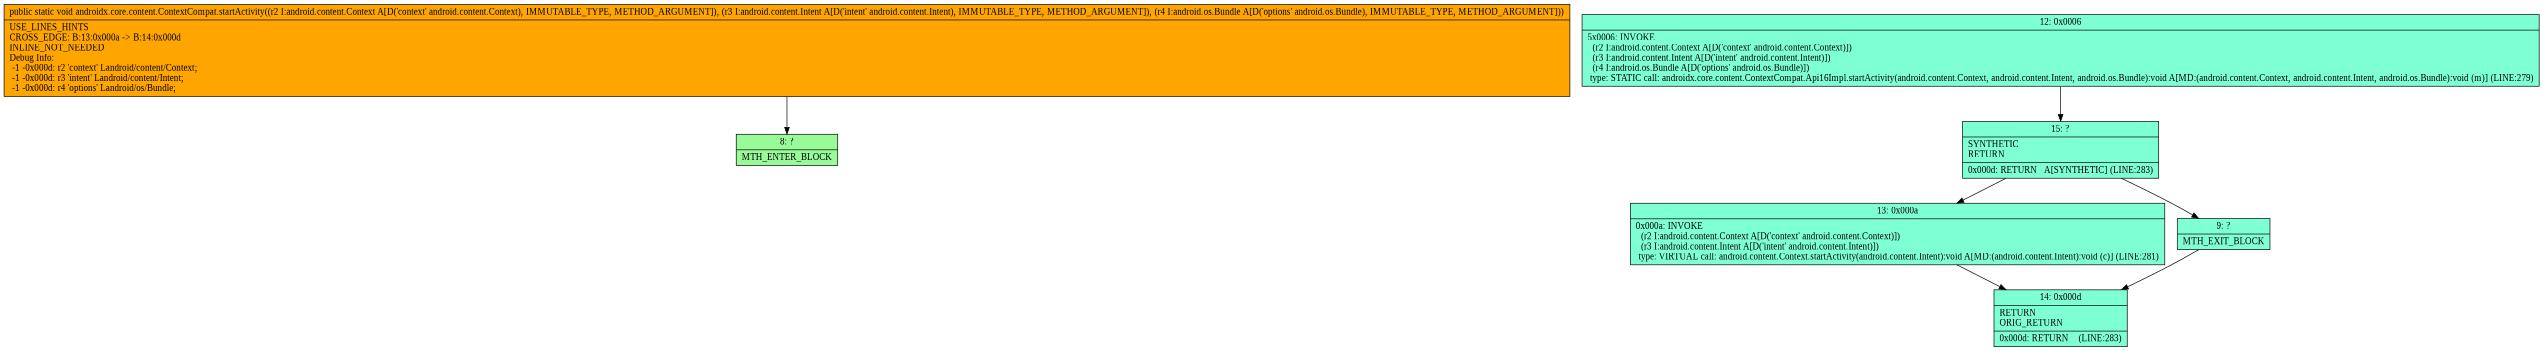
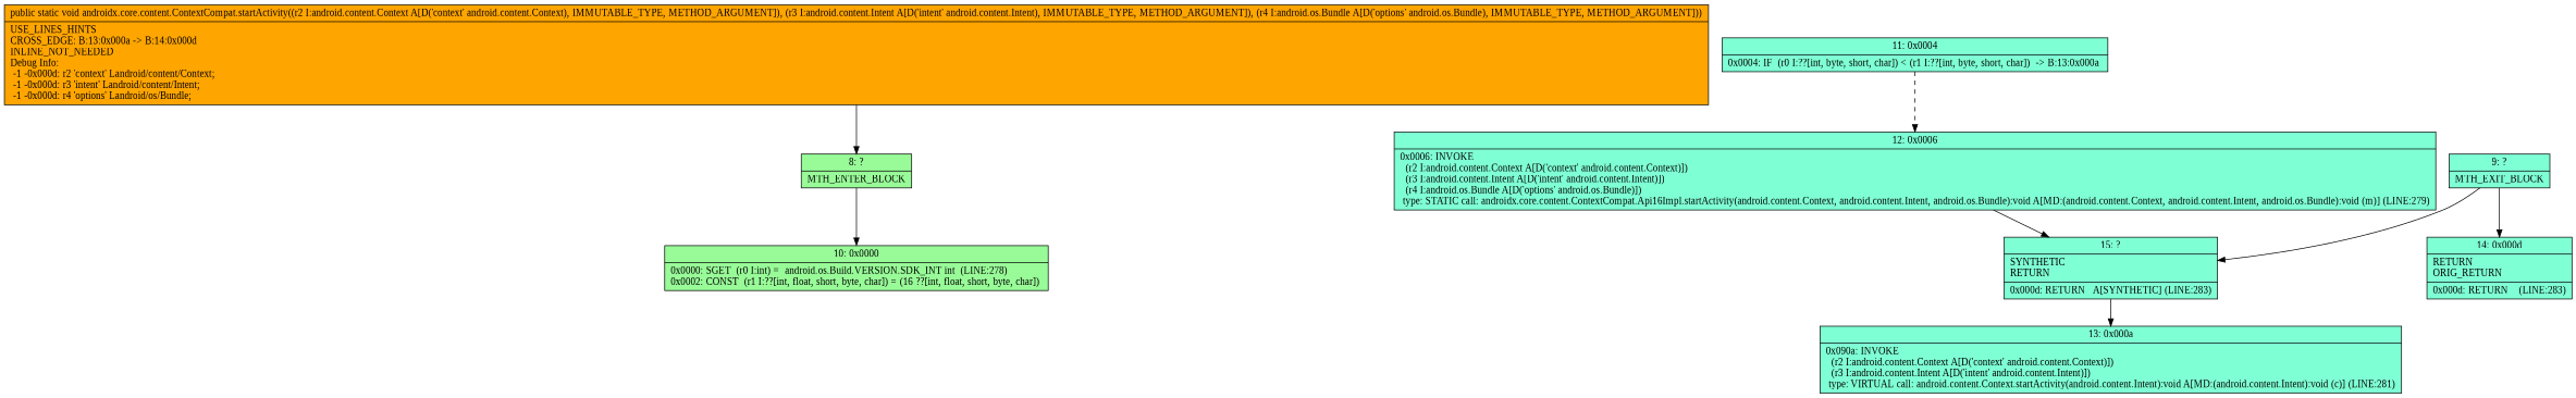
  digraph {
    fontname="Liberation Serif"
    node [fillcolor=aquamarine fontname="Liberation Serif" shape=record style=filled]
    edge [fontname="Liberation Serif"]
    n1 [fillcolor=palegreen label="{8\:\ ?|MTH_ENTER_BLOCK\l}"]
-   n4 [label="{12\:\ 0x0006|5x0006: INVOKE  \l  (r2 I:android.content.Context A[D('context' android.content.Context)])\l  (r3 I:android.content.Intent A[D('intent' android.content.Intent)])\l  (r4 I:android.os.Bundle A[D('options' android.os.Bundle)])\l type: STATIC call: androidx.core.content.ContextCompat.Api16Impl.startActivity(android.content.Context, android.content.Intent, android.os.Bundle):void A[MD:(android.content.Context, android.content.Intent, android.os.Bundle):void (m)] (LINE:279)\l}"]
+   n2 [fillcolor=palegreen label="{10\:\ 0x0000|0x0000: SGET  (r0 I:int) =  android.os.Build.VERSION.SDK_INT int  (LINE:278)\l0x0002: CONST  (r1 I:??[int, float, short, byte, char]) = (16 ??[int, float, short, byte, char]) \l}"]
+   n3 [label="{11\:\ 0x0004|0x0004: IF  (r0 I:??[int, byte, short, char]) \< (r1 I:??[int, byte, short, char])  \-\> B:13:0x000a \l}"]
+   n4 [label="{12\:\ 0x0006|0x0006: INVOKE  \l  (r2 I:android.content.Context A[D('context' android.content.Context)])\l  (r3 I:android.content.Intent A[D('intent' android.content.Intent)])\l  (r4 I:android.os.Bundle A[D('options' android.os.Bundle)])\l type: STATIC call: androidx.core.content.ContextCompat.Api16Impl.startActivity(android.content.Context, android.content.Intent, android.os.Bundle):void A[MD:(android.content.Context, android.content.Intent, android.os.Bundle):void (m)] (LINE:279)\l}"]
    n5 [label="{15\:\ ?|SYNTHETIC\lRETURN\l|0x000d: RETURN   A[SYNTHETIC] (LINE:283)\l}"]
-   n6 [label="{13\:\ 0x000a|0x000a: INVOKE  \l  (r2 I:android.content.Context A[D('context' android.content.Context)])\l  (r3 I:android.content.Intent A[D('intent' android.content.Intent)])\l type: VIRTUAL call: android.content.Context.startActivity(android.content.Intent):void A[MD:(android.content.Intent):void (c)] (LINE:281)\l}"]
+   n6 [label="{13\:\ 0x000a|0x090a: INVOKE  \l  (r2 I:android.content.Context A[D('context' android.content.Context)])\l  (r3 I:android.content.Intent A[D('intent' android.content.Intent)])\l type: VIRTUAL call: android.content.Context.startActivity(android.content.Intent):void A[MD:(android.content.Intent):void (c)] (LINE:281)\l}"]
    n7 [label="{14\:\ 0x000d|RETURN\lORIG_RETURN\l|0x000d: RETURN    (LINE:283)\l}"]
    n8 [label="{9\:\ ?|MTH_EXIT_BLOCK\l}"]
    n9 [fillcolor=orange label="{public static void androidx.core.content.ContextCompat.startActivity((r2 I:android.content.Context A[D('context' android.content.Context), IMMUTABLE_TYPE, METHOD_ARGUMENT]), (r3 I:android.content.Intent A[D('intent' android.content.Intent), IMMUTABLE_TYPE, METHOD_ARGUMENT]), (r4 I:android.os.Bundle A[D('options' android.os.Bundle), IMMUTABLE_TYPE, METHOD_ARGUMENT]))  | USE_LINES_HINTS\lCROSS_EDGE: B:13:0x000a \-\> B:14:0x000d\lINLINE_NOT_NEEDED\lDebug Info:\l  \-1 \-0x000d: r2 'context' Landroid\/content\/Context;\l  \-1 \-0x000d: r3 'intent' Landroid\/content\/Intent;\l  \-1 \-0x000d: r4 'options' Landroid\/os\/Bundle;\l}"]
+   n1 -> n2
+   n3 -> n4 [style=dashed]
    n4 -> n5
    n5 -> n6
-   n5 -> n8
-   n6 -> n7
+   n8 -> n5
    n8 -> n7
    n9 -> n1
  }
